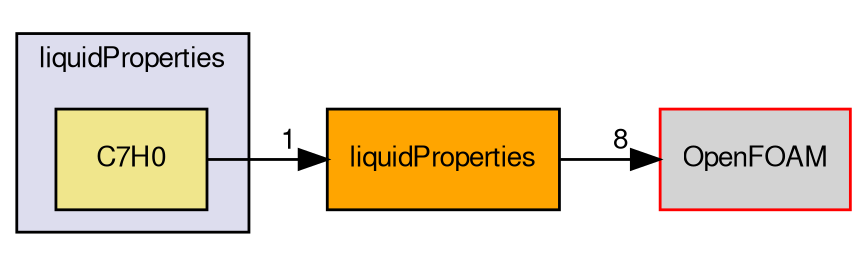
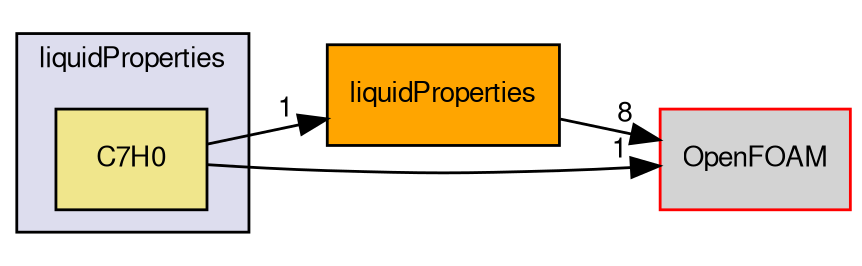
  digraph {
    compound=true
    rankdir=LR
    node [fontname=FreeSans fontsize=10 shape=box style=filled]
    edge [arrowhead=normal headlabel=1 labeldistance=1.5 labelfontname=FreeSans labelfontsize=10]
    n1 [fillcolor=khaki label=C7H0 pencolor=black]
    n2 [fillcolor=orange label=liquidProperties]
    n3 [color=red fillcolor=lightgrey label=OpenFOAM]
    subgraph cluster_1 {
      bgcolor="#ddddee"
      fontname=FreeSans
      fontsize=10
      label=liquidProperties
      pencolor=black
      n1
    }
    n1 -> n2
+   n1 -> n3
    n2 -> n3 [headlabel=8]
  }
